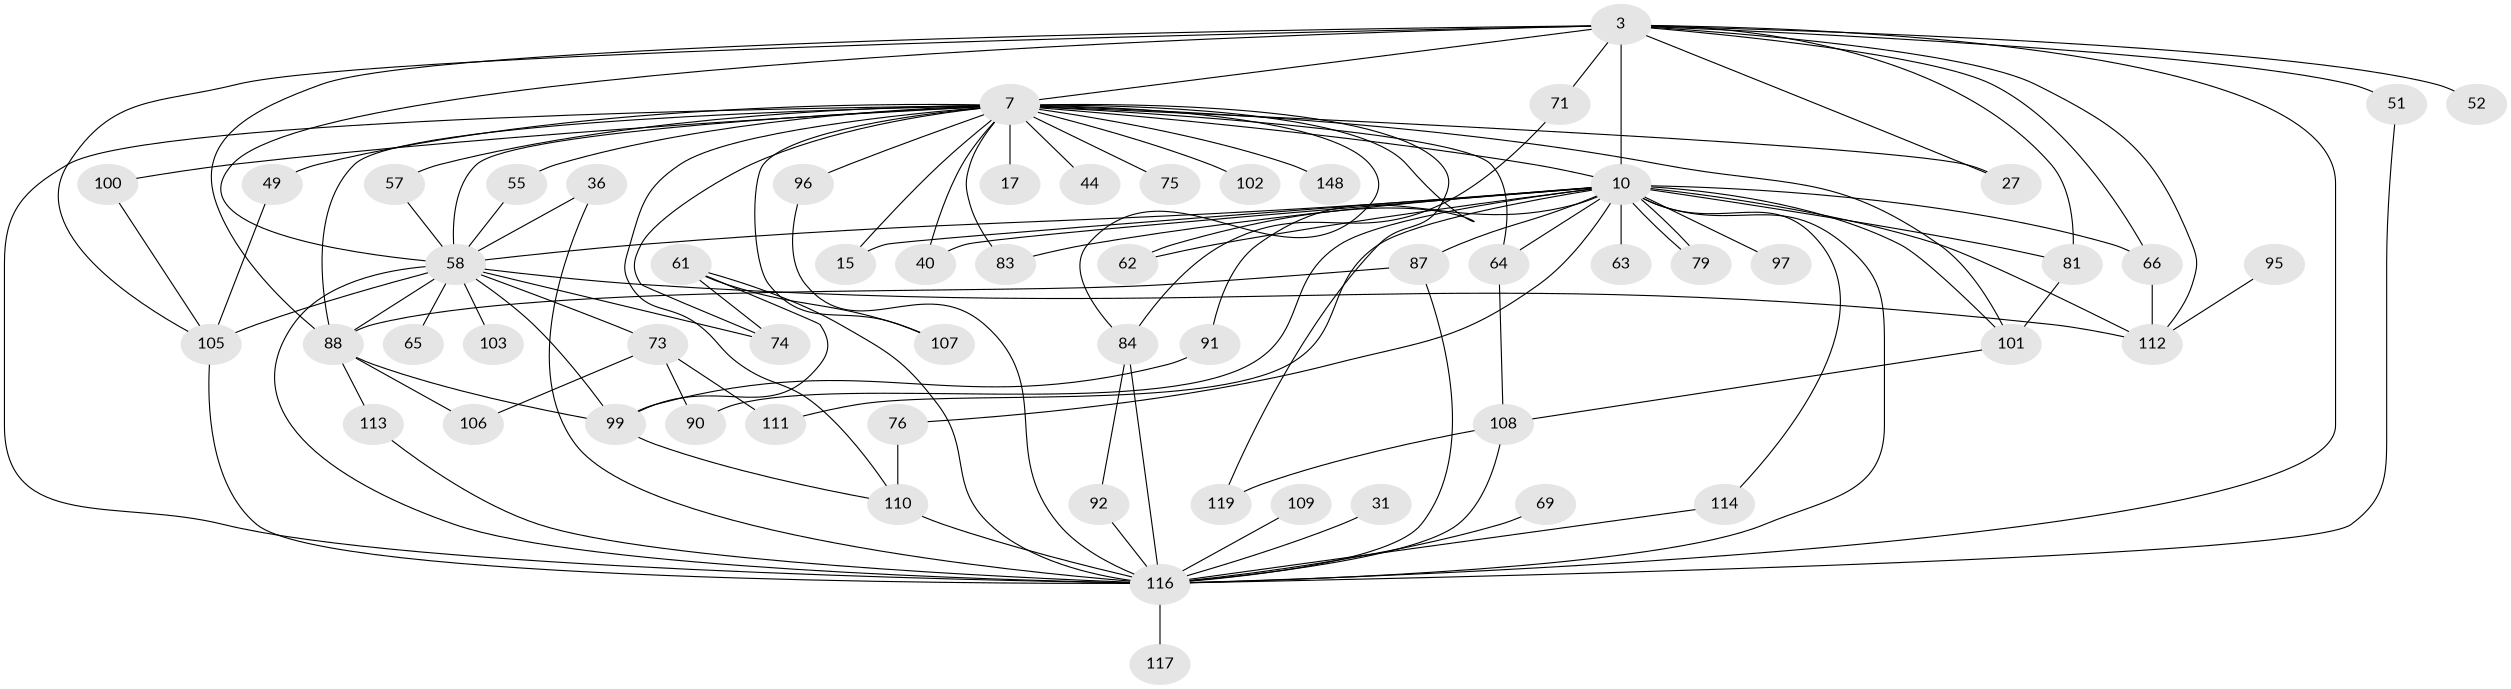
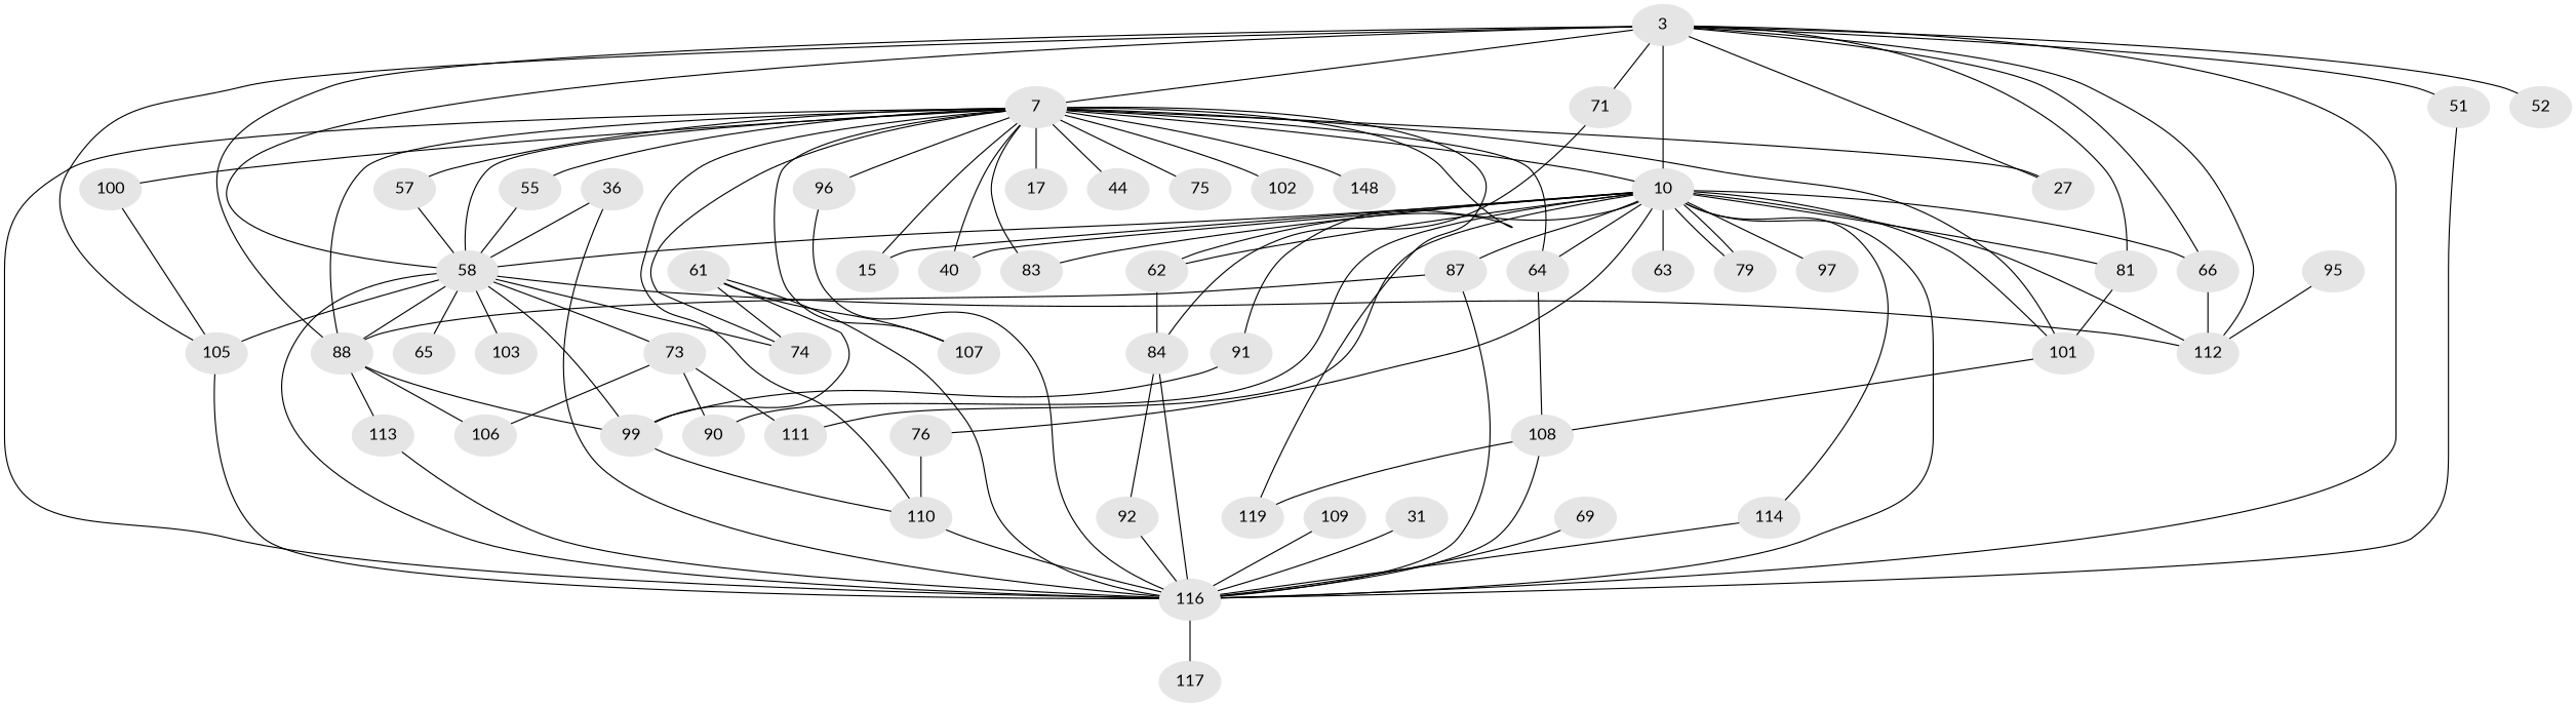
  graph {
    fontname=Lato
    node [color=gray90 fontname=Lato style=filled]
    edge [fontname=Lato]
    3 [super="+1"]
    7 [super="+2"]
    10 [super="+9+8"]
    27 [super="+12"]
    51
    52
    58 [super="+18+6+32"]
    66 [super="+26+54"]
    71
    81 [super="+23+29"]
    88 [super="+28+34+80"]
    105 [super="+82"]
    112 [super="+67"]
    116 [super="+43+68+94+50+115"]
    15
    17
    40
    44
-   49
    55
    57
    62
    64 [super="+59"]
    74 [super="+22"]
    75
    83
    84 [super="+35"]
    96 [super="+37"]
    100
    101 [super="+19"]
    102
    107
    110 [super="+89"]
    n34 [label=148]
    119
    63
    76
    79
    87 [super="+86"]
    90
    91
    97
    111
    114
    65
    73
    99 [super="+56+78"]
    103
    106
    113
    117
    108 [super="+53+98"]
    92
    109
    31
    36
    61
    69
    95
    3 -- 7 [weight=4]
    3 -- 10 [weight=6]
    3 -- 27
    3 -- 51
    3 -- 52 [weight=2]
    3 -- 58 [weight=5]
    3 -- 66 [weight=2]
    3 -- 71
    3 -- 81 [weight=2]
    3 -- 88
    3 -- 105
    3 -- 112
    3 -- 116 [weight=3]
    7 -- 10 [weight=6]
    7 -- 27 [weight=2]
    7 -- 58 [weight=5]
    7 -- 88 [weight=3]
    7 -- 116 [weight=7]
    7 -- 15
    7 -- 17
    7 -- 40
    7 -- 44 [weight=2]
-   7 -- 49
    7 -- 55
    7 -- 57
    7 -- 62
    7 -- 64
    7 -- 74
    7 -- 75
    7 -- 83
-   7 -- 84 [weight=3]
+   62 -- 84 [weight=3]
    7 -- 96 [weight=2]
    7 -- 100
    7 -- 101 [weight=2]
    7 -- 102 [weight=2]
    7 -- 107
    7 -- 110
    7 -- n34 [weight=2]
    7 -- 119
    10 -- 58 [weight=8]
    10 -- 66 [weight=2]
    10 -- 81 [weight=2]
    10 -- 112
    10 -- 116 [weight=10]
    10 -- 15
    10 -- 40
    10 -- 62
    10 -- 64
    10 -- 83
    10 -- 101
    10 -- 63 [weight=2]
    10 -- 76
    10 -- 79
    10 -- 79
    10 -- 87 [weight=3]
    10 -- 90
    10 -- 91
    10 -- 97 [weight=2]
    10 -- 111
    10 -- 114
    51 -- 116
    58 -- 88
    58 -- 105
    58 -- 112
    58 -- 116 [weight=6]
    58 -- 74 [weight=2]
    58 -- 65 [weight=2]
    58 -- 73 [weight=2]
    58 -- 99
    58 -- 103 [weight=2]
    66 -- 112
    71 -- 84
    81 -- 101 [weight=2]
    88 -- 99
    88 -- 106
    88 -- 113
    105 -- 116 [weight=3]
    116 -- 117 [weight=2]
-   49 -- 105
    55 -- 58
    57 -- 58
    64 -- 108
    84 -- 116
    84 -- 92
    96 -- 116
    100 -- 105
    101 -- 108 [weight=2]
    110 -- 116 [weight=3]
    76 -- 110
    87 -- 88
    87 -- 116 [weight=2]
    91 -- 99
    114 -- 116
    73 -- 90
    73 -- 111
    73 -- 106
    99 -- 110
    113 -- 116
    108 -- 116 [weight=3]
    108 -- 119
    92 -- 116
    109 -- 116
    31 -- 116
    36 -- 58
    36 -- 116
    61 -- 116
    61 -- 74
    61 -- 107
    61 -- 99
    69 -- 116 [weight=2]
    95 -- 112
  }
